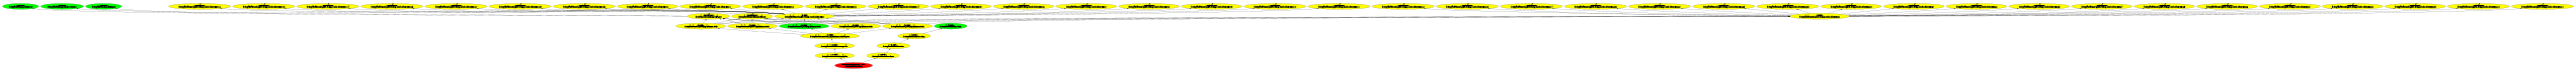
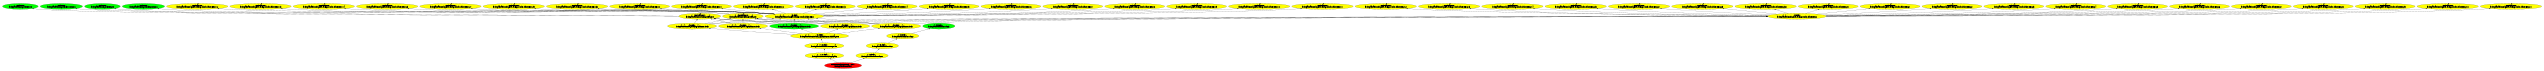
  digraph {
    rankdir=BT
    node [fillcolor=yellow style=filled]
    n1 [fillcolor=green label="<spriteset>\nfruit_plantation_spriteset_1_0"]
    n2 [fillcolor=green label="<spriteset>\nfruit_plantation_spriteset_1_0_snow"]
    n3 [fillcolor=green label="<spriteset>\nfruit_plantation_spriteset_2_0"]
-   n5 [label="<spritelayout>\nfruit_layouts_house_spritelayout"]
+   n4 [fillcolor=green label="<spriteset>\nfruit_plantation_spriteset_2_0_snow"]
+   n5 [label="<spritelayout>\nfruit_plantation_house_spritelayout"]
    n6 [label="<spritelayout>\nfruit_plantation_shed_spritelayout"]
    n7 [label="<spritelayout>\nfruit_plantation_slope_aware_ground_with_trees_10"]
    n8 [label="<spritelayout>\nfruit_plantation_slope_aware_ground_with_trees_11"]
    n9 [label="<spritelayout>\nfruit_plantation_slope_aware_ground_with_trees_12"]
    n10 [label="<spritelayout>\nfruit_plantation_slope_aware_ground_with_trees_13"]
    n11 [label="<spritelayout>\nfruit_plantation_slope_aware_ground_with_trees_14"]
    n12 [label="<spritelayout>\nfruit_plantation_slope_aware_ground_with_trees_15"]
    n13 [label="<spritelayout>\nfruit_plantation_slope_aware_ground_with_trees_16"]
    n14 [label="<spritelayout>\nfruit_plantation_slope_aware_ground_with_trees_17"]
    n15 [label="<spritelayout>\nfruit_plantation_slope_aware_ground_with_trees_18"]
    n16 [label="<spritelayout>\nfruit_plantation_slope_aware_ground_with_trees_19"]
    n17 [label="<spritelayout>\nfruit_plantation_slope_aware_ground_with_trees_110"]
    n18 [label="<spritelayout>\nfruit_plantation_slope_aware_ground_with_trees_111"]
    n19 [label="<spritelayout>\nfruit_plantation_slope_aware_ground_with_trees_112"]
    n20 [label="<spritelayout>\nfruit_plantation_slope_aware_ground_with_trees_113"]
    n21 [label="<spritelayout>\nfruit_plantation_slope_aware_ground_with_trees_114"]
    n22 [label="<spritelayout>\nfruit_plantation_slope_aware_ground_with_trees_123"]
    n23 [label="<spritelayout>\nfruit_plantation_slope_aware_ground_with_trees_127"]
    n24 [label="<spritelayout>\nfruit_plantation_slope_aware_ground_with_trees_129"]
    n25 [label="<spritelayout>\nfruit_plantation_slope_aware_ground_with_trees_130"]
    n26 [label="<spritelayout>\nfruit_plantation_slope_aware_ground_with_trees_20"]
    n27 [label="<spritelayout>\nfruit_plantation_slope_aware_ground_with_trees_21"]
    n28 [label="<spritelayout>\nfruit_plantation_slope_aware_ground_with_trees_22"]
    n29 [label="<spritelayout>\nfruit_plantation_slope_aware_ground_with_trees_23"]
    n30 [label="<spritelayout>\nfruit_plantation_slope_aware_ground_with_trees_24"]
    n31 [label="<spritelayout>\nfruit_plantation_slope_aware_ground_with_trees_25"]
    n32 [label="<spritelayout>\nfruit_plantation_slope_aware_ground_with_trees_26"]
    n33 [label="<spritelayout>\nfruit_plantation_slope_aware_ground_with_trees_27"]
    n34 [label="<spritelayout>\nfruit_plantation_slope_aware_ground_with_trees_28"]
    n35 [label="<spritelayout>\nfruit_plantation_slope_aware_ground_with_trees_29"]
    n36 [label="<spritelayout>\nfruit_plantation_slope_aware_ground_with_trees_210"]
    n37 [label="<spritelayout>\nfruit_plantation_slope_aware_ground_with_trees_211"]
    n38 [label="<spritelayout>\nfruit_plantation_slope_aware_ground_with_trees_212"]
    n39 [label="<spritelayout>\nfruit_plantation_slope_aware_ground_with_trees_213"]
    n40 [label="<spritelayout>\nfruit_plantation_slope_aware_ground_with_trees_214"]
    n41 [label="<spritelayout>\nfruit_plantation_slope_aware_ground_with_trees_223"]
    n42 [label="<spritelayout>\nfruit_plantation_slope_aware_ground_with_trees_227"]
    n43 [label="<spritelayout>\nfruit_plantation_slope_aware_ground_with_trees_229"]
    n44 [label="<spritelayout>\nfruit_plantation_slope_aware_ground_with_trees_230"]
    n45 [label="<switch>\nfruit_plantation_slope_aware_ground_with_trees_1"]
    n46 [label="<switch>\nfruit_plantation_slope_aware_ground_with_trees_2"]
    n47 [label="<switch>\nfruit_plantation_layout_1_graphics_switch"]
    n48 [label="<switch>\nfruit_plantation_layout_2_graphics_switch"]
    n49 [label="<switch>\nfruit_plantation_layout_3_graphics_switch"]
    n50 [label="<switch>\nfruit_plantation_layout_4_graphics_switch"]
    n51 [fillcolor=green label="<switch>\nfruit_plantation_layout_5_graphics_switch"]
    n52 [label="<switch>\nfruit_plantation_industry_graphics_switch_layouts"]
    n53 [label="<switch>\nfruit_plantation_store_temp_vars"]
    n54 [label="<switch>\nfruit_plantation_switch_graphics"]
    n55 [fillcolor=green label="<switch>\nfruit_plantation_tile_1_lc_3"]
    n56 [label="<switch>\nfruit_plantation_tile_1_lc_2"]
    n57 [label="<switch>\nfruit_plantation_tile_1_lc_1"]
    n58 [label="<switch>\nfruit_plantation_tile_1_lc_0"]
    n59 [fillcolor=red label="FEAT_INDUSTRYTILES <207>\nfruit_plantation_tile_1"]
    n5 -> n1
    n5 -> n2
    n6 -> n3
+   n6 -> n4
    n45 -> n7
    n45 -> n8
    n45 -> n9
    n45 -> n10
    n45 -> n11
    n45 -> n12
    n45 -> n13
    n45 -> n14
    n45 -> n15
    n45 -> n16
    n45 -> n17
    n45 -> n18
    n45 -> n19
    n45 -> n20
    n45 -> n21
    n45 -> n22
    n45 -> n23
    n45 -> n24
    n45 -> n25
    n46 -> n26
    n46 -> n27
    n46 -> n28
    n46 -> n29
    n46 -> n30
    n46 -> n31
    n46 -> n32
    n46 -> n33
    n46 -> n34
    n46 -> n35
    n46 -> n36
    n46 -> n37
    n46 -> n38
    n46 -> n39
    n46 -> n40
    n46 -> n41
    n46 -> n42
    n46 -> n43
    n46 -> n44
    n47 -> n5
    n47 -> n6
    n47 -> n45
    n47 -> n46
    n48 -> n5
    n48 -> n6
    n48 -> n45
    n48 -> n46
    n49 -> n5
    n49 -> n6
    n49 -> n45
    n49 -> n46
    n50 -> n5
    n50 -> n6
    n50 -> n45
    n50 -> n46
    n51 -> n5
    n51 -> n6
    n51 -> n45
    n51 -> n46
    n52 -> n47
    n52 -> n48
    n52 -> n49
    n52 -> n50
    n52 -> n51
    n53 -> n52
    n54 -> n53
    n56 -> n55
    n57 -> n56
    n58 -> n57
    n59 -> n54
    n59 -> n58
  }
